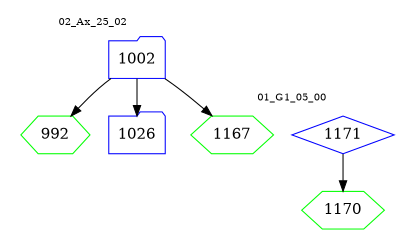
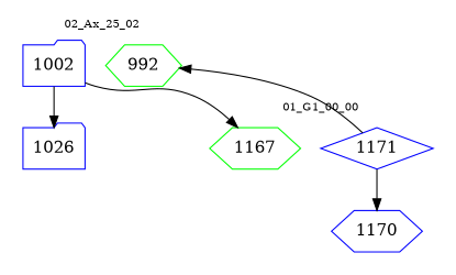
  digraph {
    node [color=blue shape=hexagon]
    edge [color=black]
    n1 [label=1002 shape=folder]
    n2 [color=green label=992]
    n3 [label=1026 shape=folder]
    n4 [label=1171 shape=diamond]
    n5 [color=green label=1167]
-   n6 [color=green label=1170]
+   n6 [label=1170]
    subgraph cluster_1 {
      color=white
      fontsize=10
      label="02_Ax_25_02"
      n1
      n2
      n3
    }
    subgraph cluster_2 {
      color=white
      fontsize=10
-     label="01_G1_05_00"
+     label="01_G1_00_00"
      n4
      n5
      n6
    }
-   n1 -> n2
+   n4 -> n2
    n1 -> n3
    n1 -> n5
    n4 -> n6
  }
